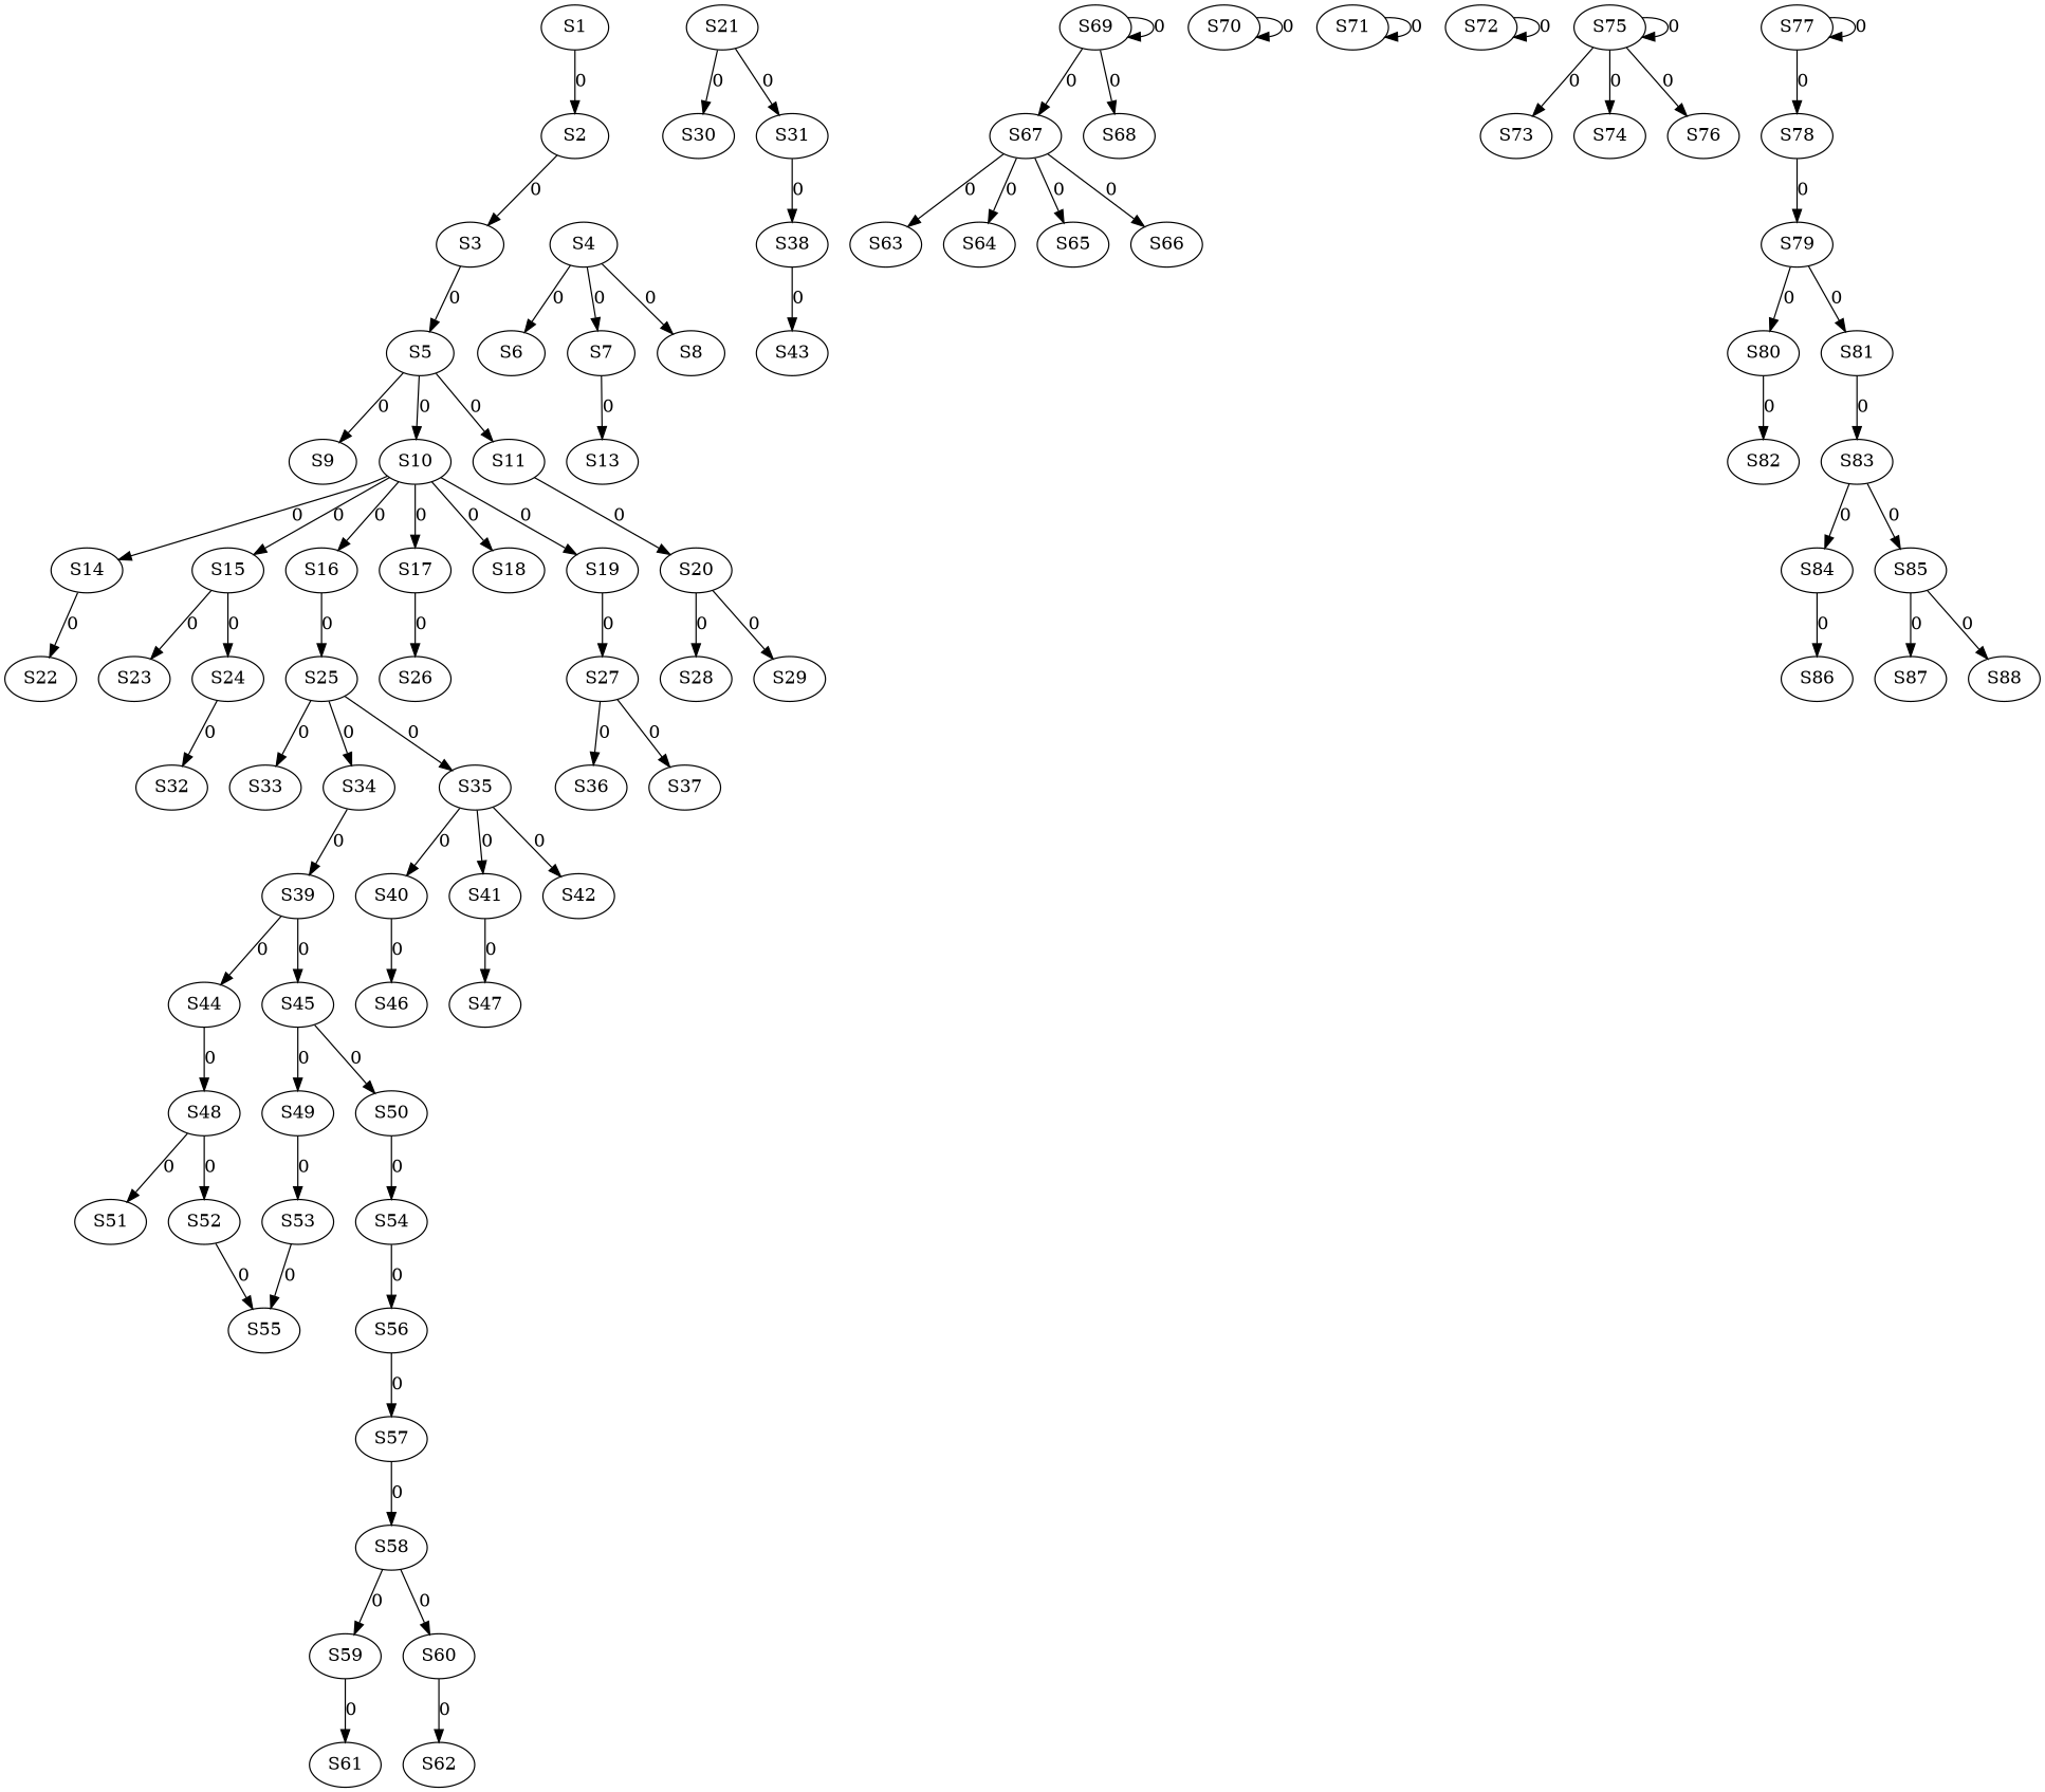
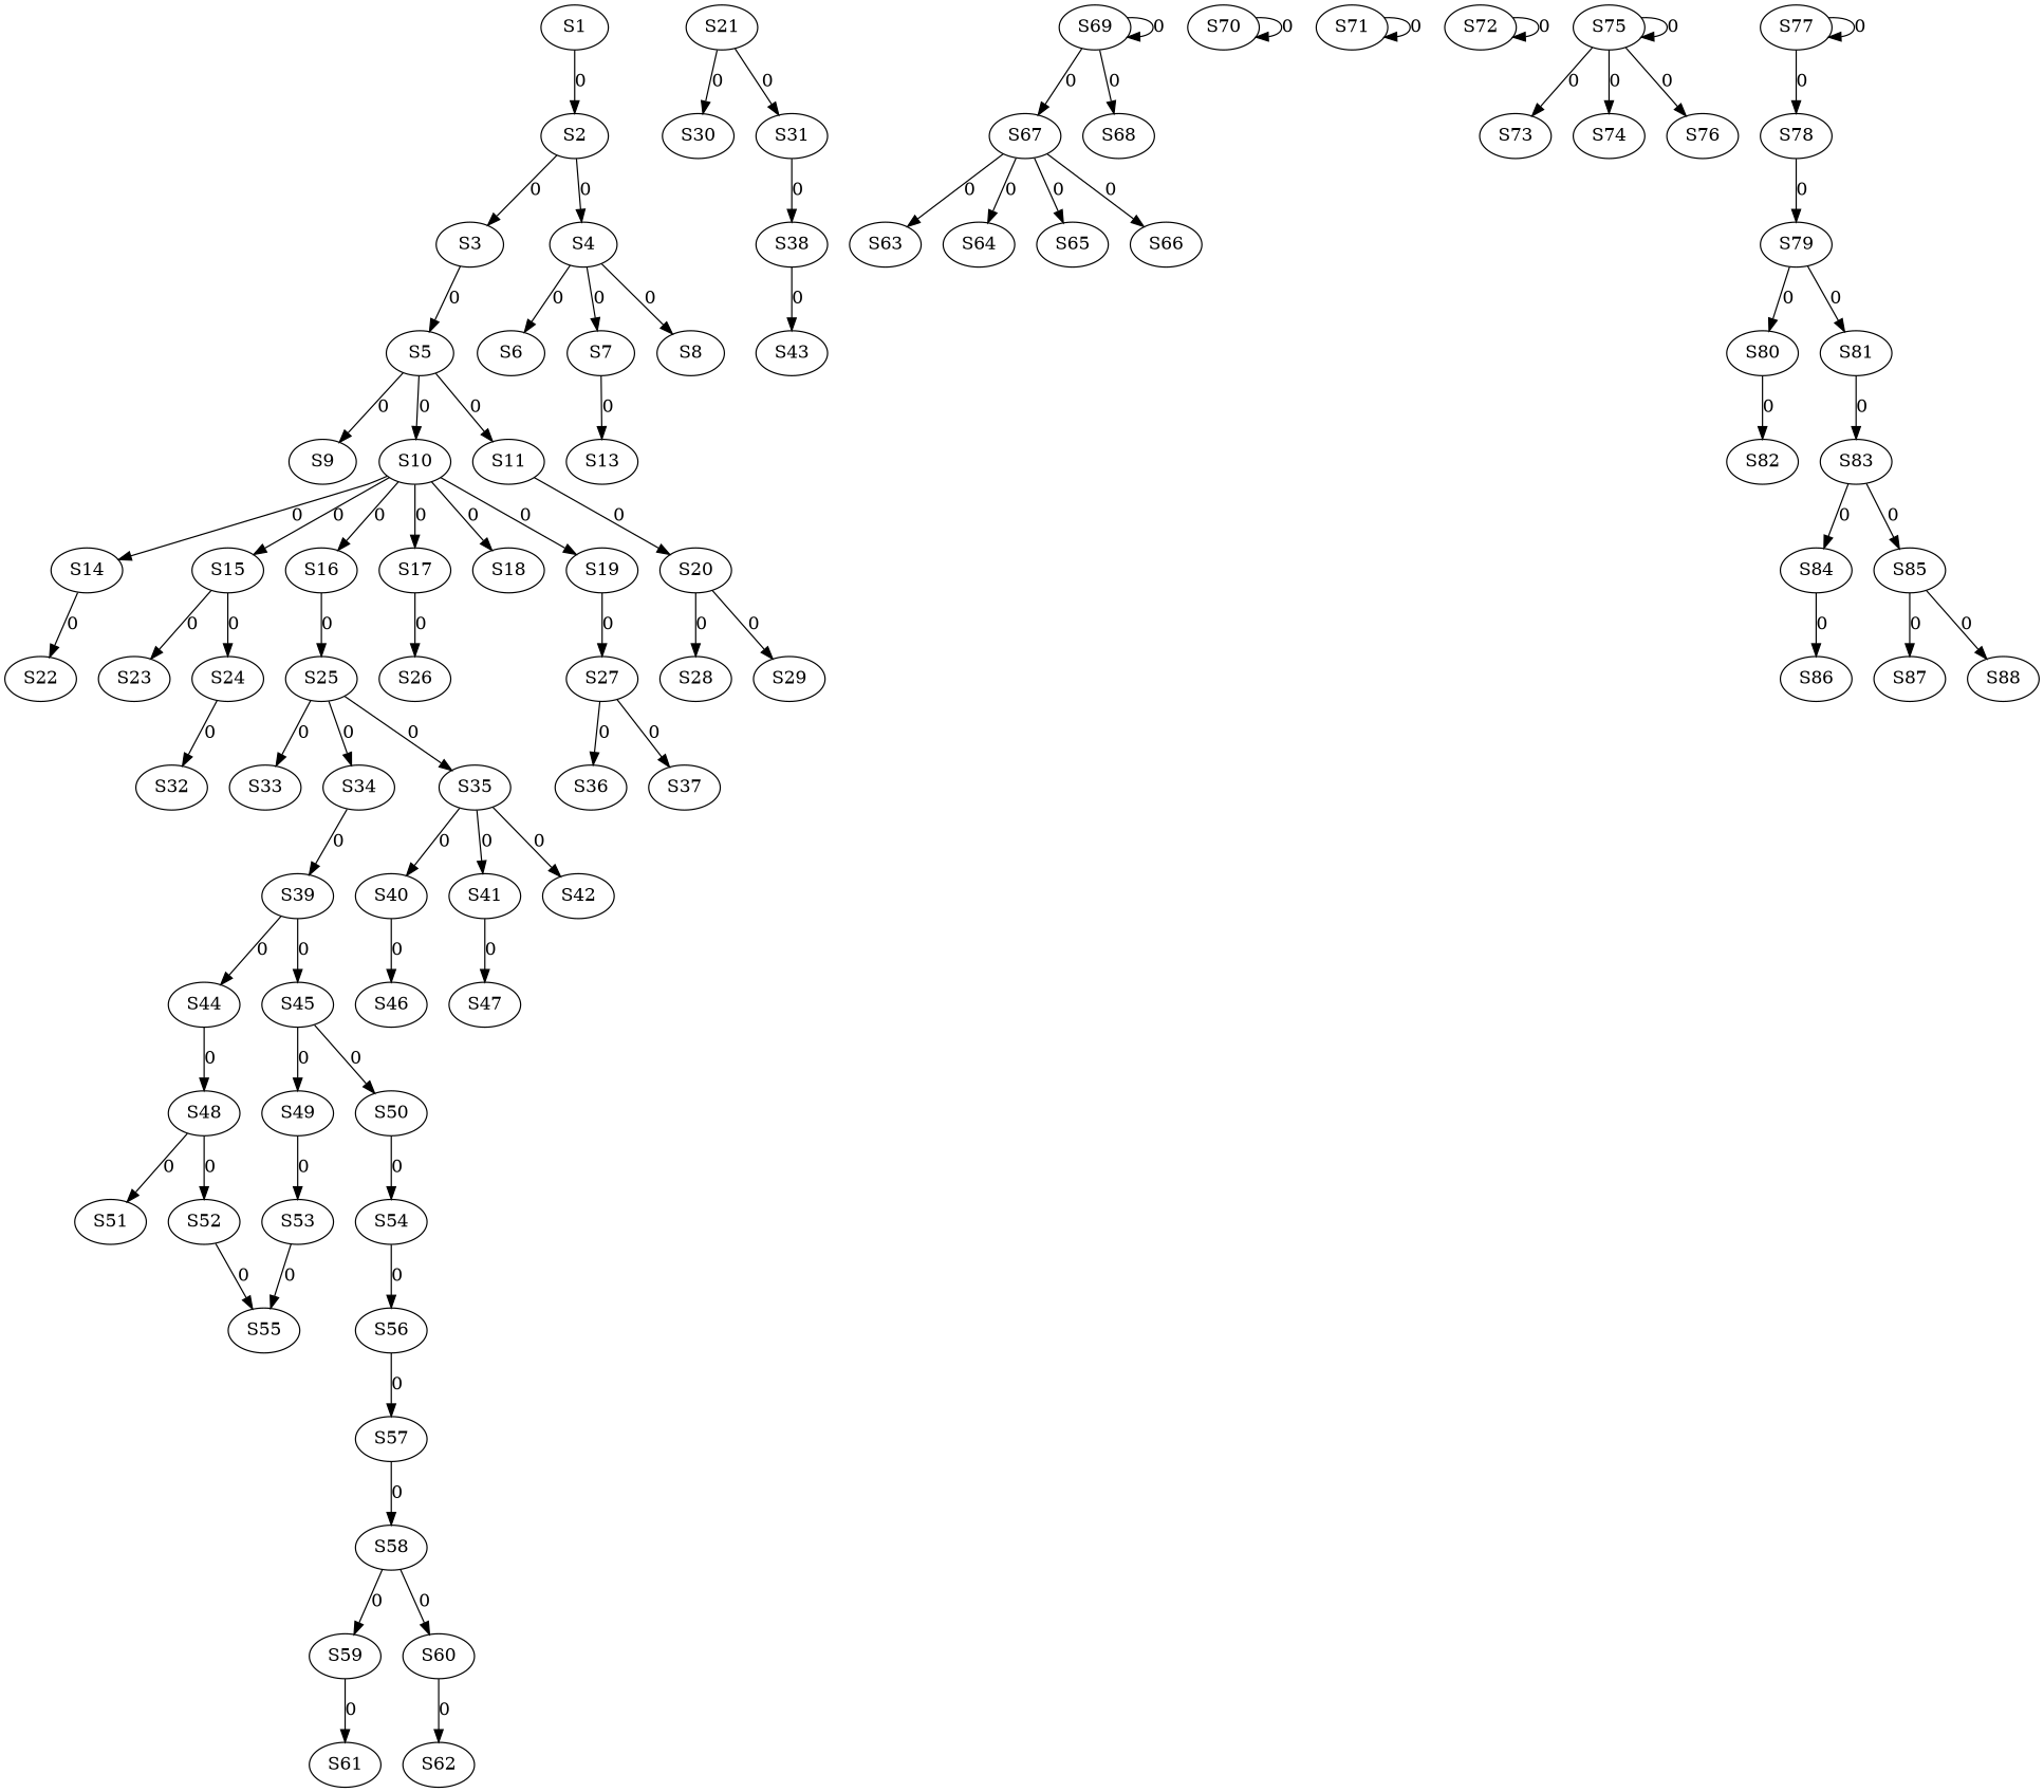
  strict digraph {
    S1
    S2
    S3
    S4
    S5
    S6
    S7
    S8
    S9
    S10
    S11
    S13
    S14
    S15
    S16
    S17
    S18
    S19
    S20
    S22
    S23
    S24
    S25
    S26
    S27
    S28
    S29
    S21
    S30
    S31
    S32
    S33
    S34
    S35
    S36
    S37
    S38
    S39
    S40
    S41
    S42
    S43
    S44
    S45
    S46
    S47
    S48
    S49
    S50
    S51
    S52
    S53
    S54
    S55
    S56
    S57
    S58
    S59
    S60
    S61
    S62
    S67
    S63
    S64
    S65
    S66
    S69
    S68
    S70
    S71
    S72
    S75
    S73
    S74
    S76
    S77
    S78
    S79
    S80
    S81
    S82
    S83
    S84
    S85
    S86
    S87
    S88
    S1 -> S2 [label=0]
    S2 -> S3 [label=0]
+   S2 -> S4 [label=0]
    S3 -> S5 [label=0]
    S4 -> S6 [label=0]
    S4 -> S7 [label=0]
    S4 -> S8 [label=0]
    S5 -> S9 [label=0]
    S5 -> S10 [label=0]
    S5 -> S11 [label=0]
    S7 -> S13 [label=0]
    S10 -> S14 [label=0]
    S10 -> S15 [label=0]
    S10 -> S16 [label=0]
    S10 -> S17 [label=0]
    S10 -> S18 [label=0]
    S10 -> S19 [label=0]
    S11 -> S20 [label=0]
    S14 -> S22 [label=0]
    S15 -> S23 [label=0]
    S15 -> S24 [label=0]
    S16 -> S25 [label=0]
    S17 -> S26 [label=0]
    S19 -> S27 [label=0]
    S20 -> S28 [label=0]
    S20 -> S29 [label=0]
    S24 -> S32 [label=0]
    S25 -> S33 [label=0]
    S25 -> S34 [label=0]
    S25 -> S35 [label=0]
    S27 -> S36 [label=0]
    S27 -> S37 [label=0]
    S21 -> S30 [label=0]
    S21 -> S31 [label=0]
    S31 -> S38 [label=0]
    S34 -> S39 [label=0]
    S35 -> S40 [label=0]
    S35 -> S41 [label=0]
    S35 -> S42 [label=0]
    S38 -> S43 [label=0]
    S39 -> S44 [label=0]
    S39 -> S45 [label=0]
    S40 -> S46 [label=0]
    S41 -> S47 [label=0]
    S44 -> S48 [label=0]
    S45 -> S49 [label=0]
    S45 -> S50 [label=0]
    S48 -> S51 [label=0]
    S48 -> S52 [label=0]
    S49 -> S53 [label=0]
    S50 -> S54 [label=0]
    S52 -> S55 [label=0]
    S53 -> S55 [label=0]
    S54 -> S56 [label=0]
    S56 -> S57 [label=0]
    S57 -> S58 [label=0]
    S58 -> S59 [label=0]
    S58 -> S60 [label=0]
    S59 -> S61 [label=0]
    S60 -> S62 [label=0]
    S67 -> S63 [label=0]
    S67 -> S64 [label=0]
    S67 -> S65 [label=0]
    S67 -> S66 [label=0]
    S69 -> S67 [label=0]
    S69 -> S69 [label=0]
    S69 -> S68 [label=0]
    S70 -> S70 [label=0]
    S71 -> S71 [label=0]
    S72 -> S72 [label=0]
    S75 -> S75 [label=0]
    S75 -> S73 [label=0]
    S75 -> S74 [label=0]
    S75 -> S76 [label=0]
    S77 -> S77 [label=0]
    S77 -> S78 [label=0]
    S78 -> S79 [label=0]
    S79 -> S80 [label=0]
    S79 -> S81 [label=0]
    S80 -> S82 [label=0]
    S81 -> S83 [label=0]
    S83 -> S84 [label=0]
    S83 -> S85 [label=0]
    S84 -> S86 [label=0]
    S85 -> S87 [label=0]
    S85 -> S88 [label=0]
  }
